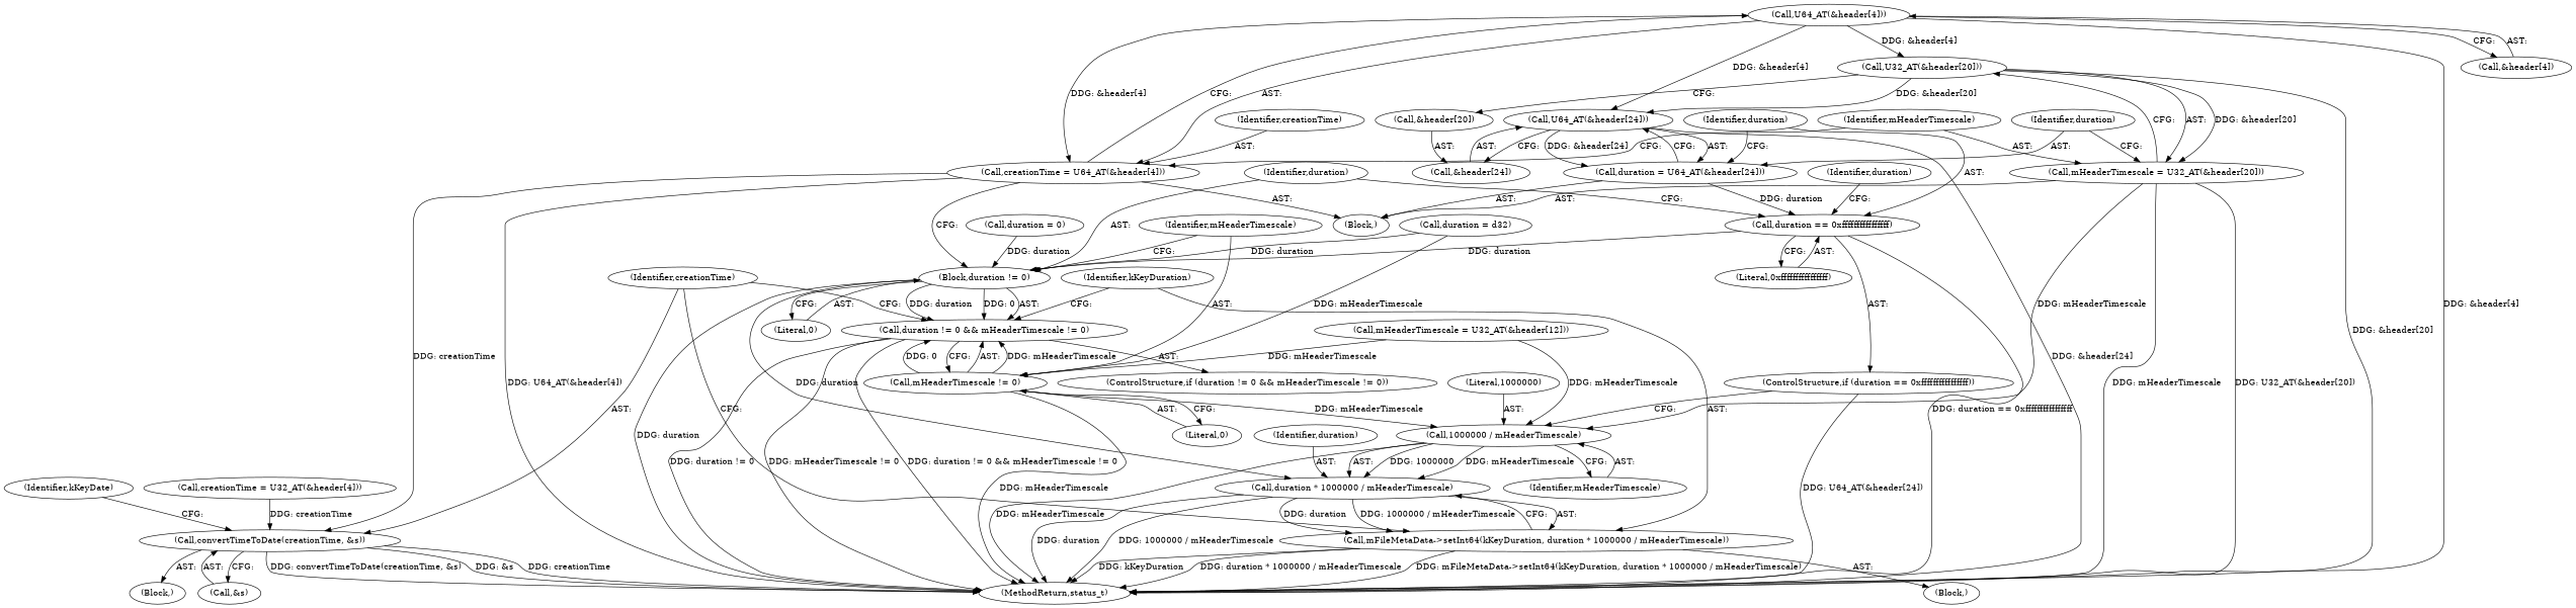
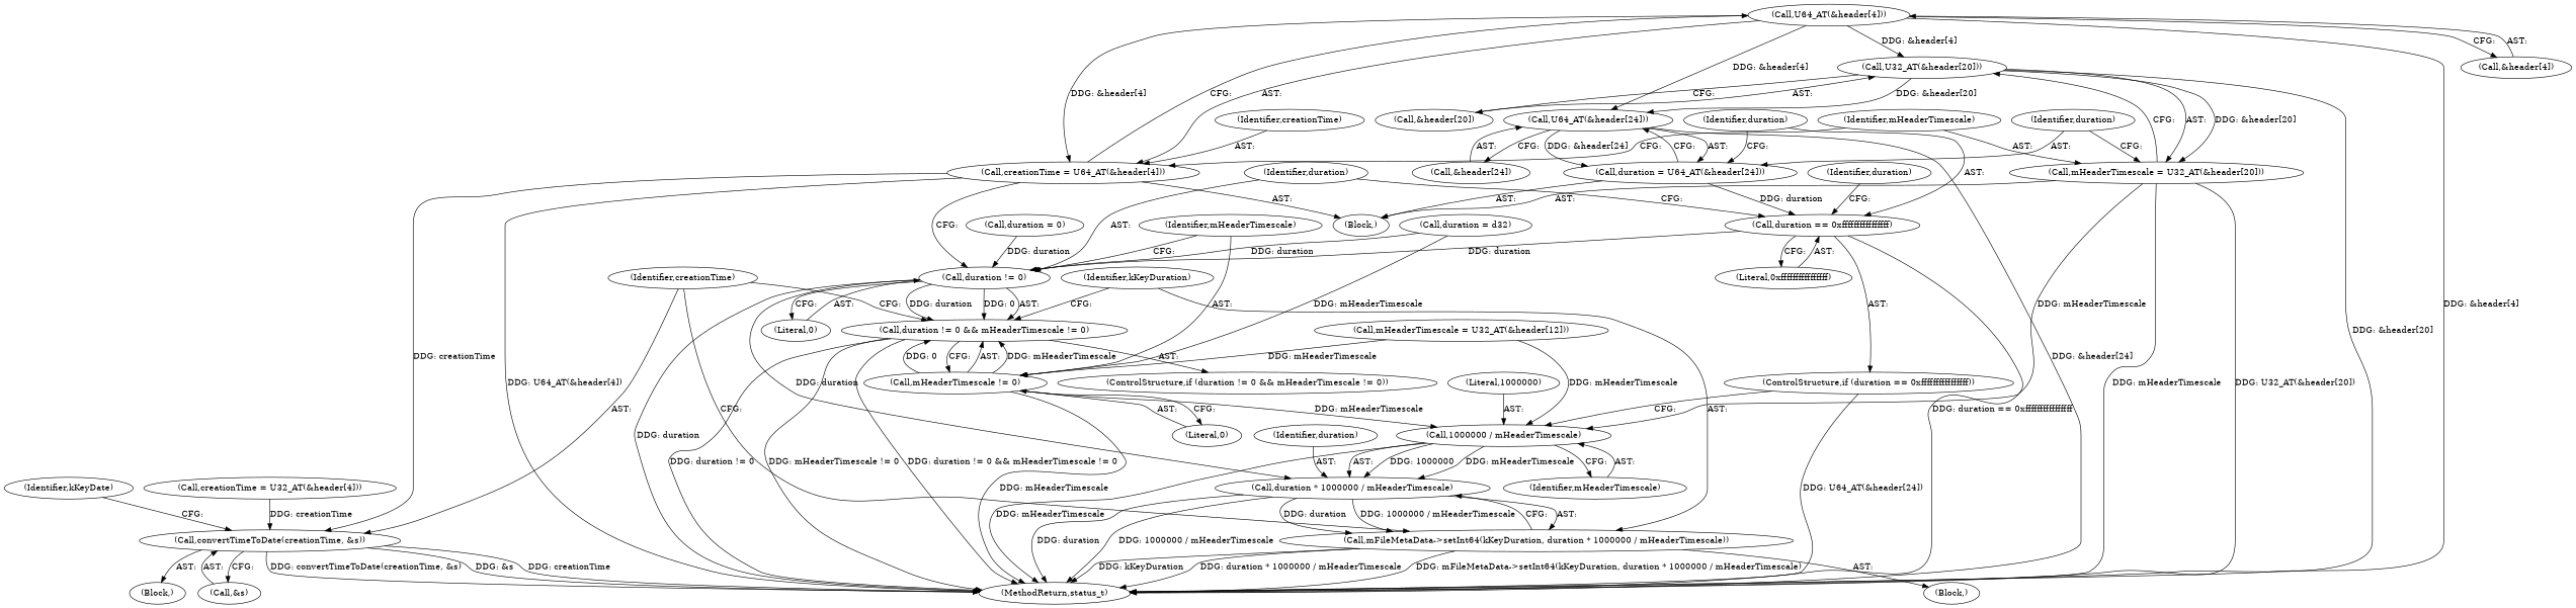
  digraph {
    n1 [label="(Call,U64_AT(&header[4]))"]
    n2 [label="(Call,creationTime = U64_AT(&header[4]))"]
    n3 [label="(Call,U32_AT(&header[20]))"]
    n4 [label="(Call,U64_AT(&header[24]))"]
    n5 [label="(MethodReturn,status_t)"]
    n6 [label="(Call,&header[4])"]
    n7 [label="(Call,convertTimeToDate(creationTime, &s))"]
    n8 [label="(Block,)"]
-   n9 [label="(Block,duration != 0)"]
+   n9 [label="(Call,duration != 0)"]
    n10 [label="(Call,mHeaderTimescale = U32_AT(&header[20]))"]
    n11 [label="(Call,&header[20])"]
    n12 [label="(Call,duration = U64_AT(&header[24]))"]
    n13 [label="(Call,&header[24])"]
    n14 [label="(Call,&s)"]
    n15 [label="(Block,)"]
    n16 [label="(Call,1000000 / mHeaderTimescale)"]
    n17 [label="(Call,mHeaderTimescale != 0)"]
    n18 [label="(Call,duration != 0 && mHeaderTimescale != 0)"]
    n19 [label="(Literal,0)"]
    n20 [label="(Call,duration * 1000000 / mHeaderTimescale)"]
    n21 [label="(Identifier,mHeaderTimescale)"]
    n22 [label="(ControlStructure,if (duration != 0 && mHeaderTimescale != 0))"]
    n23 [label="(Literal,0)"]
    n24 [label="(Call,mFileMetaData->setInt64(kKeyDuration, duration * 1000000 / mHeaderTimescale))"]
    n25 [label="(Block,)"]
    n26 [label="(Call,duration == 0xffffffffffffffff)"]
    n27 [label="(ControlStructure,if (duration == 0xffffffffffffffff))"]
    n28 [label="(Literal,0xffffffffffffffff)"]
    n29 [label="(Identifier,duration)"]
    n30 [label="(Identifier,mHeaderTimescale)"]
    n31 [label="(Call,duration = 0)"]
    n32 [label="(Identifier,creationTime)"]
    n33 [label="(Identifier,creationTime)"]
    n34 [label="(Identifier,kKeyDate)"]
    n35 [label="(Identifier,duration)"]
    n36 [label="(Identifier,duration)"]
    n37 [label="(Identifier,duration)"]
    n38 [label="(Literal,1000000)"]
    n39 [label="(Identifier,kKeyDuration)"]
    n40 [label="(Identifier,duration)"]
    n41 [label="(Call,mHeaderTimescale = U32_AT(&header[12]))"]
    n42 [label="(Call,creationTime = U32_AT(&header[4]))"]
    n43 [label="(Identifier,mHeaderTimescale)"]
    n44 [label="(Call,duration = d32)"]
    n1 -> n2 [label="AST: "]
    n1 -> n2 [label="DDG: &header[4]"]
    n1 -> n3 [label="DDG: &header[4]"]
    n1 -> n4 [label="DDG: &header[4]"]
    n1 -> n5 [label="DDG: &header[4]"]
    n1 -> n6 [label="CFG: "]
    n2 -> n1 [label="CFG: "]
    n2 -> n5 [label="DDG: U64_AT(&header[4])"]
    n2 -> n7 [label="DDG: creationTime"]
    n2 -> n8 [label="AST: "]
    n2 -> n9 [label="CFG: "]
    n3 -> n4 [label="DDG: &header[20]"]
    n3 -> n5 [label="DDG: &header[20]"]
    n3 -> n10 [label="AST: "]
    n3 -> n10 [label="DDG: &header[20]"]
    n3 -> n11 [label="CFG: "]
    n4 -> n5 [label="DDG: &header[24]"]
    n4 -> n12 [label="AST: "]
    n4 -> n12 [label="DDG: &header[24]"]
    n4 -> n13 [label="CFG: "]
    n6 -> n1 [label="AST: "]
    n7 -> n5 [label="DDG: convertTimeToDate(creationTime, &s)"]
    n7 -> n5 [label="DDG: &s"]
    n7 -> n5 [label="DDG: creationTime"]
    n7 -> n14 [label="CFG: "]
    n7 -> n15 [label="AST: "]
    n9 -> n5 [label="DDG: duration"]
    n9 -> n18 [label="AST: "]
    n9 -> n18 [label="DDG: duration"]
    n9 -> n18 [label="DDG: 0"]
    n9 -> n20 [label="DDG: duration"]
    n9 -> n23 [label="CFG: "]
    n10 -> n3 [label="CFG: "]
    n10 -> n5 [label="DDG: U32_AT(&header[20])"]
    n10 -> n5 [label="DDG: mHeaderTimescale"]
    n10 -> n8 [label="AST: "]
    n10 -> n16 [label="DDG: mHeaderTimescale"]
-   n11 -> n13 [label="AST: "]
+   n11 -> n3 [label="AST: "]
    n12 -> n4 [label="CFG: "]
    n12 -> n8 [label="AST: "]
    n12 -> n26 [label="DDG: duration"]
    n13 -> n4 [label="AST: "]
    n14 -> n7 [label="AST: "]
    n16 -> n5 [label="DDG: mHeaderTimescale"]
    n16 -> n20 [label="AST: "]
    n16 -> n20 [label="DDG: 1000000"]
    n16 -> n20 [label="DDG: mHeaderTimescale"]
    n16 -> n21 [label="CFG: "]
    n17 -> n5 [label="DDG: mHeaderTimescale"]
    n17 -> n16 [label="DDG: mHeaderTimescale"]
    n17 -> n18 [label="AST: "]
    n17 -> n18 [label="DDG: mHeaderTimescale"]
    n17 -> n18 [label="DDG: 0"]
    n17 -> n19 [label="CFG: "]
    n18 -> n5 [label="DDG: duration != 0"]
    n18 -> n5 [label="DDG: mHeaderTimescale != 0"]
    n18 -> n5 [label="DDG: duration != 0 && mHeaderTimescale != 0"]
    n18 -> n17 [label="CFG: "]
    n18 -> n22 [label="AST: "]
    n19 -> n17 [label="AST: "]
    n20 -> n5 [label="DDG: duration"]
    n20 -> n5 [label="DDG: 1000000 / mHeaderTimescale"]
    n20 -> n24 [label="AST: "]
    n20 -> n24 [label="DDG: duration"]
    n20 -> n24 [label="DDG: 1000000 / mHeaderTimescale"]
    n21 -> n16 [label="AST: "]
    n23 -> n9 [label="AST: "]
    n24 -> n5 [label="DDG: duration * 1000000 / mHeaderTimescale"]
    n24 -> n5 [label="DDG: mFileMetaData->setInt64(kKeyDuration, duration * 1000000 / mHeaderTimescale)"]
    n24 -> n5 [label="DDG: kKeyDuration"]
    n24 -> n20 [label="CFG: "]
    n24 -> n25 [label="AST: "]
    n26 -> n5 [label="DDG: duration == 0xffffffffffffffff"]
    n26 -> n9 [label="DDG: duration"]
    n26 -> n27 [label="AST: "]
    n26 -> n28 [label="CFG: "]
    n27 -> n5 [label="DDG: U64_AT(&header[24])"]
    n27 -> n16 [label="CFG: "]
    n28 -> n26 [label="AST: "]
    n29 -> n9 [label="AST: "]
    n29 -> n26 [label="CFG: "]
    n30 -> n2 [label="CFG: "]
    n30 -> n10 [label="AST: "]
    n31 -> n9 [label="DDG: duration"]
    n32 -> n7 [label="AST: "]
    n32 -> n18 [label="CFG: "]
    n32 -> n24 [label="CFG: "]
    n33 -> n2 [label="AST: "]
    n34 -> n7 [label="CFG: "]
    n35 -> n20 [label="AST: "]
    n36 -> n10 [label="CFG: "]
    n36 -> n12 [label="AST: "]
    n37 -> n26 [label="CFG: "]
    n38 -> n16 [label="AST: "]
    n39 -> n18 [label="CFG: "]
    n39 -> n24 [label="AST: "]
    n40 -> n12 [label="CFG: "]
    n40 -> n26 [label="AST: "]
    n41 -> n16 [label="DDG: mHeaderTimescale"]
    n41 -> n17 [label="DDG: mHeaderTimescale"]
    n42 -> n7 [label="DDG: creationTime"]
    n43 -> n9 [label="CFG: "]
    n43 -> n17 [label="AST: "]
    n44 -> n9 [label="DDG: duration"]
    n44 -> n17 [label="DDG: mHeaderTimescale"]
  }
